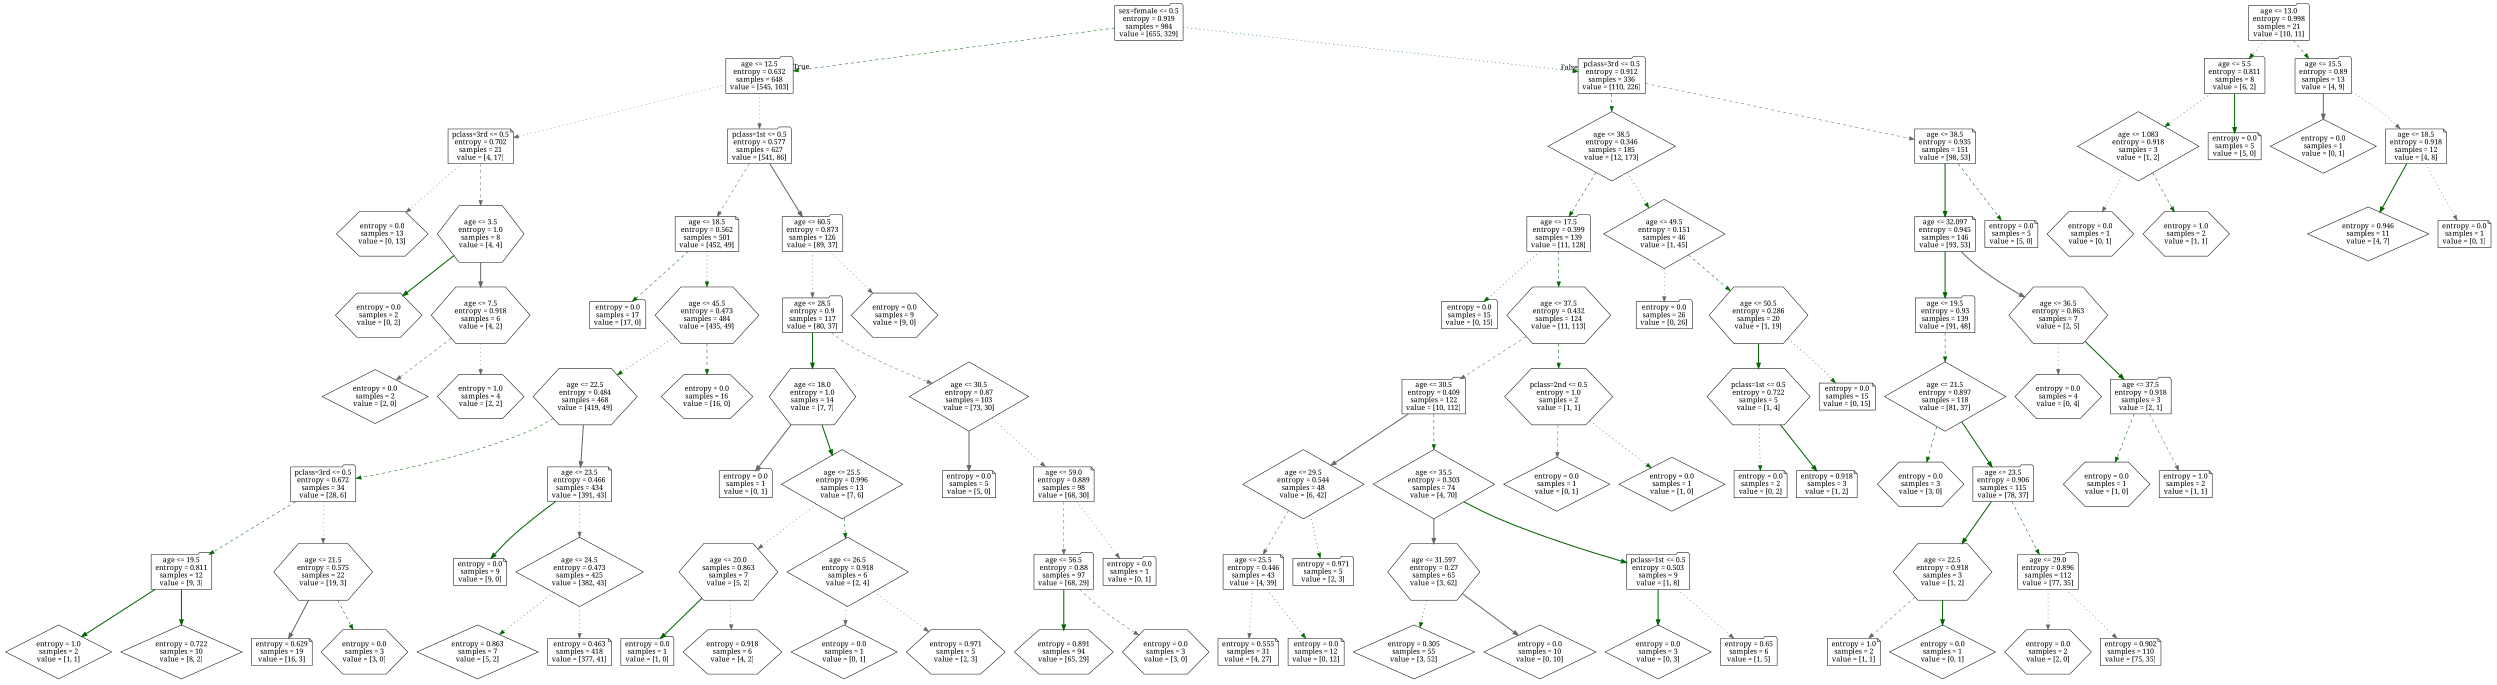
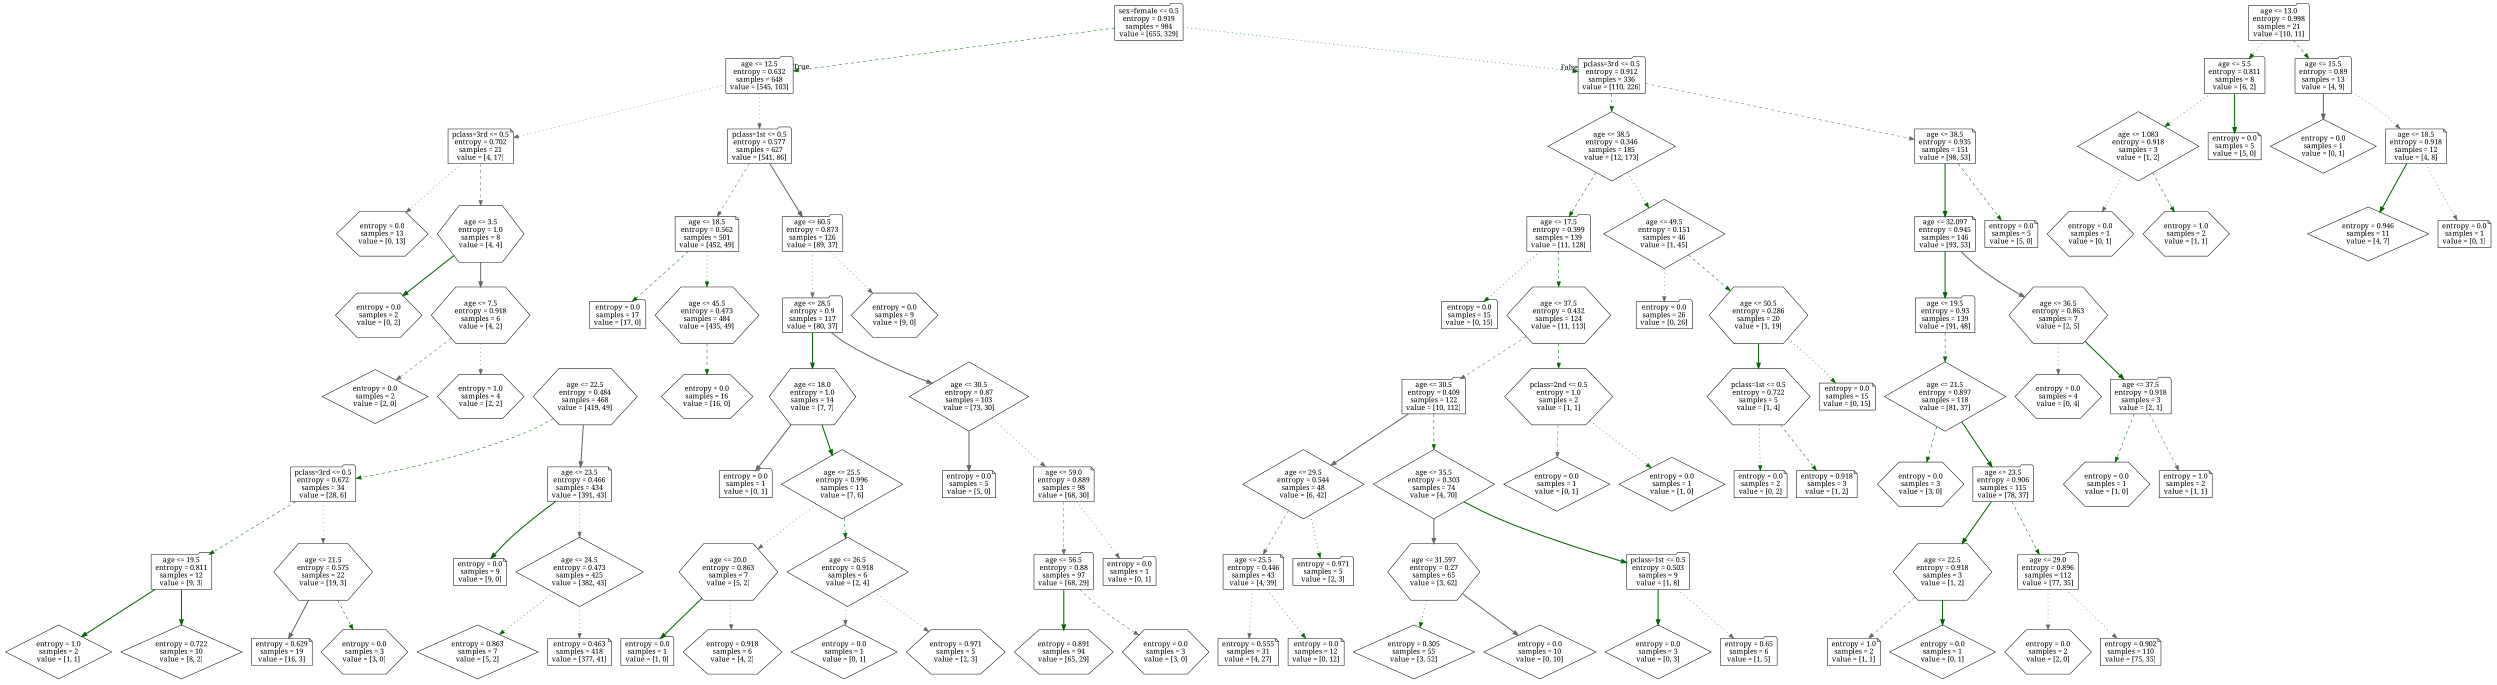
  digraph {
    fontname="Noto Serif"
    node [fontname="Noto Serif" shape=hexagon]
    edge [color=darkgreen fontname="Noto Serif" style=dotted]
    n1 [label="sex=female <= 0.5\nentropy = 0.919\nsamples = 984\nvalue = [655, 329]" shape=folder]
    n2 [label="age <= 12.5\nentropy = 0.632\nsamples = 648\nvalue = [545, 103]" shape=folder]
    n3 [label="pclass=3rd <= 0.5\nentropy = 0.912\nsamples = 336\nvalue = [110, 226]" shape=folder]
    n4 [label="pclass=3rd <= 0.5\nentropy = 0.702\nsamples = 21\nvalue = [4, 17]" shape=note]
    n5 [label="pclass=1st <= 0.5\nentropy = 0.577\nsamples = 627\nvalue = [541, 86]" shape=folder]
    n6 [label="age <= 38.5\nentropy = 0.346\nsamples = 185\nvalue = [12, 173]" shape=diamond]
    n7 [label="age <= 38.5\nentropy = 0.935\nsamples = 151\nvalue = [98, 53]" shape=note]
    n8 [label="entropy = 0.0\nsamples = 13\nvalue = [0, 13]"]
    n9 [label="age <= 3.5\nentropy = 1.0\nsamples = 8\nvalue = [4, 4]"]
    n10 [label="age <= 18.5\nentropy = 0.562\nsamples = 501\nvalue = [452, 49]" shape=note]
    n11 [label="age <= 60.5\nentropy = 0.873\nsamples = 126\nvalue = [89, 37]" shape=folder]
    n12 [label="entropy = 0.0\nsamples = 2\nvalue = [0, 2]"]
    n13 [label="age <= 7.5\nentropy = 0.918\nsamples = 6\nvalue = [4, 2]"]
    n14 [label="entropy = 0.0\nsamples = 2\nvalue = [2, 0]" shape=diamond]
    n15 [label="entropy = 1.0\nsamples = 4\nvalue = [2, 2]"]
    n16 [label="entropy = 0.0\nsamples = 17\nvalue = [17, 0]" shape=folder]
    n17 [label="age <= 45.5\nentropy = 0.473\nsamples = 484\nvalue = [435, 49]"]
    n18 [label="age <= 28.5\nentropy = 0.9\nsamples = 117\nvalue = [80, 37]" shape=folder]
    n19 [label="entropy = 0.0\nsamples = 9\nvalue = [9, 0]"]
    n20 [label="age <= 22.5\nentropy = 0.484\nsamples = 468\nvalue = [419, 49]"]
    n21 [label="entropy = 0.0\nsamples = 16\nvalue = [16, 0]"]
    n22 [label="pclass=3rd <= 0.5\nentropy = 0.672\nsamples = 34\nvalue = [28, 6]" shape=folder]
    n23 [label="age <= 23.5\nentropy = 0.466\nsamples = 434\nvalue = [391, 43]" shape=note]
    n24 [label="age <= 19.5\nentropy = 0.811\nsamples = 12\nvalue = [9, 3]" shape=folder]
    n25 [label="age <= 21.5\nentropy = 0.575\nsamples = 22\nvalue = [19, 3]"]
    n26 [label="entropy = 0.0\nsamples = 9\nvalue = [9, 0]" shape=note]
    n27 [label="age <= 24.5\nentropy = 0.473\nsamples = 425\nvalue = [382, 43]" shape=diamond]
    n28 [label="entropy = 1.0\nsamples = 2\nvalue = [1, 1]" shape=diamond]
    n29 [label="entropy = 0.722\nsamples = 10\nvalue = [8, 2]" shape=diamond]
    n30 [label="entropy = 0.629\nsamples = 19\nvalue = [16, 3]" shape=note]
    n31 [label="entropy = 0.0\nsamples = 3\nvalue = [3, 0]"]
    n32 [label="entropy = 0.863\nsamples = 7\nvalue = [5, 2]" shape=diamond]
    n33 [label="entropy = 0.463\nsamples = 418\nvalue = [377, 41]" shape=note]
    n34 [label="age <= 18.0\nentropy = 1.0\nsamples = 14\nvalue = [7, 7]"]
    n35 [label="age <= 30.5\nentropy = 0.87\nsamples = 103\nvalue = [73, 30]" shape=diamond]
    n36 [label="entropy = 0.0\nsamples = 1\nvalue = [0, 1]" shape=folder]
    n37 [label="age <= 25.5\nentropy = 0.996\nsamples = 13\nvalue = [7, 6]" shape=diamond]
    n38 [label="entropy = 0.0\nsamples = 5\nvalue = [5, 0]" shape=note]
    n39 [label="age <= 59.0\nentropy = 0.889\nsamples = 98\nvalue = [68, 30]" shape=note]
-   n40 [label="age <= 20.0\nsamples = 0.863\nsamples = 7\nvalue = [5, 2]"]
+   n40 [label="age <= 20.0\nentropy = 0.863\nsamples = 7\nvalue = [5, 2]"]
    n41 [label="age <= 26.5\nentropy = 0.918\nsamples = 6\nvalue = [2, 4]" shape=diamond]
    n42 [label="entropy = 0.0\nsamples = 1\nvalue = [1, 0]" shape=folder]
    n43 [label="entropy = 0.918\nsamples = 6\nvalue = [4, 2]"]
    n44 [label="entropy = 0.0\nsamples = 1\nvalue = [0, 1]" shape=diamond]
    n45 [label="entropy = 0.971\nsamples = 5\nvalue = [2, 3]"]
    n46 [label="age <= 56.5\nentropy = 0.88\nsamples = 97\nvalue = [68, 29]" shape=folder]
    n47 [label="entropy = 0.0\nsamples = 1\nvalue = [0, 1]" shape=folder]
    n48 [label="entropy = 0.891\nsamples = 94\nvalue = [65, 29]"]
    n49 [label="entropy = 0.0\nsamples = 3\nvalue = [3, 0]"]
    n50 [label="age <= 17.5\nentropy = 0.399\nsamples = 139\nvalue = [11, 128]" shape=folder]
    n51 [label="age <= 49.5\nentropy = 0.151\nsamples = 46\nvalue = [1, 45]" shape=diamond]
    n52 [label="age <= 32.097\nentropy = 0.945\nsamples = 146\nvalue = [93, 53]" shape=note]
    n53 [label="entropy = 0.0\nsamples = 5\nvalue = [5, 0]" shape=note]
    n54 [label="entropy = 0.0\nsamples = 15\nvalue = [0, 15]" shape=folder]
    n55 [label="age <= 37.5\nentropy = 0.432\nsamples = 124\nvalue = [11, 113]"]
    n56 [label="entropy = 0.0\nsamples = 26\nvalue = [0, 26]" shape=folder]
    n57 [label="age <= 50.5\nentropy = 0.286\nsamples = 20\nvalue = [1, 19]"]
    n58 [label="age <= 30.5\nentropy = 0.409\nsamples = 122\nvalue = [10, 112]" shape=folder]
    n59 [label="pclass=2nd <= 0.5\nentropy = 1.0\nsamples = 2\nvalue = [1, 1]"]
    n60 [label="age <= 29.5\nentropy = 0.544\nsamples = 48\nvalue = [6, 42]" shape=diamond]
    n61 [label="age <= 35.5\nentropy = 0.303\nsamples = 74\nvalue = [4, 70]" shape=diamond]
    n62 [label="entropy = 0.0\nsamples = 1\nvalue = [0, 1]" shape=diamond]
    n63 [label="entropy = 0.0\nsamples = 1\nvalue = [1, 0]" shape=diamond]
    n64 [label="age <= 25.5\nentropy = 0.446\nsamples = 43\nvalue = [4, 39]" shape=note]
    n65 [label="entropy = 0.971\nsamples = 5\nvalue = [2, 3]" shape=folder]
    n66 [label="age <= 31.597\nentropy = 0.27\nsamples = 65\nvalue = [3, 62]"]
    n67 [label="pclass=1st <= 0.5\nentropy = 0.503\nsamples = 9\nvalue = [1, 8]" shape=folder]
    n68 [label="entropy = 0.555\nsamples = 31\nvalue = [4, 27]" shape=note]
    n69 [label="entropy = 0.0\nsamples = 12\nvalue = [0, 12]" shape=note]
    n70 [label="entropy = 0.305\nsamples = 55\nvalue = [3, 52]" shape=diamond]
    n71 [label="entropy = 0.0\nsamples = 10\nvalue = [0, 10]" shape=diamond]
    n72 [label="entropy = 0.0\nsamples = 3\nvalue = [0, 3]" shape=diamond]
    n73 [label="entropy = 0.65\nsamples = 6\nvalue = [1, 5]" shape=folder]
    n74 [label="pclass=1st <= 0.5\nentropy = 0.722\nsamples = 5\nvalue = [1, 4]"]
    n75 [label="entropy = 0.0\nsamples = 15\nvalue = [0, 15]" shape=note]
    n76 [label="entropy = 0.0\nsamples = 2\nvalue = [0, 2]" shape=note]
    n77 [label="entropy = 0.918\nsamples = 3\nvalue = [1, 2]" shape=note]
    n78 [label="age <= 19.5\nentropy = 0.93\nsamples = 139\nvalue = [91, 48]" shape=folder]
    n79 [label="age <= 36.5\nentropy = 0.863\nsamples = 7\nvalue = [2, 5]"]
    n80 [label="age <= 21.5\nentropy = 0.897\nsamples = 118\nvalue = [81, 37]" shape=diamond]
    n81 [label="entropy = 0.0\nsamples = 4\nvalue = [0, 4]"]
    n82 [label="age <= 37.5\nentropy = 0.918\nsamples = 3\nvalue = [2, 1]" shape=folder]
    n83 [label="age <= 13.0\nentropy = 0.998\nsamples = 21\nvalue = [10, 11]" shape=folder]
    n84 [label="age <= 5.5\nentropy = 0.811\nsamples = 8\nvalue = [6, 2]" shape=folder]
    n85 [label="age <= 15.5\nentropy = 0.89\nsamples = 13\nvalue = [4, 9]" shape=folder]
    n86 [label="entropy = 0.0\nsamples = 3\nvalue = [3, 0]"]
    n87 [label="age <= 23.5\nentropy = 0.906\nsamples = 115\nvalue = [78, 37]" shape=folder]
    n88 [label="age <= 1.083\nentropy = 0.918\nsamples = 3\nvalue = [1, 2]" shape=diamond]
    n89 [label="entropy = 0.0\nsamples = 5\nvalue = [5, 0]" shape=note]
    n90 [label="entropy = 0.0\nsamples = 1\nvalue = [0, 1]" shape=diamond]
    n91 [label="age <= 18.5\nentropy = 0.918\nsamples = 12\nvalue = [4, 8]" shape=note]
    n92 [label="entropy = 0.0\nsamples = 1\nvalue = [0, 1]"]
    n93 [label="entropy = 1.0\nsamples = 2\nvalue = [1, 1]"]
    n94 [label="entropy = 0.946\nsamples = 11\nvalue = [4, 7]" shape=diamond]
    n95 [label="entropy = 0.0\nsamples = 1\nvalue = [0, 1]" shape=note]
    n96 [label="age <= 22.5\nentropy = 0.918\nsamples = 3\nvalue = [1, 2]"]
    n97 [label="age <= 29.0\nentropy = 0.896\nsamples = 112\nvalue = [77, 35]" shape=folder]
    n98 [label="entropy = 1.0\nsamples = 2\nvalue = [1, 1]" shape=note]
    n99 [label="entropy = 0.0\nsamples = 1\nvalue = [0, 1]" shape=diamond]
    n100 [label="entropy = 0.0\nsamples = 2\nvalue = [2, 0]"]
    n101 [label="entropy = 0.902\nsamples = 110\nvalue = [75, 35]" shape=note]
    n102 [label="entropy = 0.0\nsamples = 1\nvalue = [1, 0]"]
    n103 [label="entropy = 1.0\nsamples = 2\nvalue = [1, 1]" shape=note]
    n1 -> n2 [headlabel=True labelangle=45 labeldistance=2.5 style=dashed]
    n1 -> n3 [headlabel=False labelangle=-45 labeldistance=2.5]
    n2 -> n4 [color=gray40]
    n2 -> n5 [color=gray40]
    n3 -> n6 [style=dashed]
    n3 -> n7 [color=gray40 style=dashed]
    n4 -> n8 [color=gray40]
    n4 -> n9 [color=gray40 style=dashed]
    n5 -> n10 [color=gray40 style=dashed]
    n5 -> n11 [color=gray40 style=bold]
    n6 -> n50 [style=dashed]
    n6 -> n51
    n7 -> n52 [style=bold]
    n7 -> n53 [style=dashed]
    n9 -> n12 [style=bold]
    n9 -> n13 [color=gray40 style=bold]
    n10 -> n16 [style=dashed]
    n10 -> n17
    n11 -> n18 [color=gray40]
    n11 -> n19 [color=gray40]
    n13 -> n14 [color=gray40 style=dashed]
    n13 -> n15 [color=gray40]
-   n17 -> n20
    n17 -> n21 [style=dashed]
    n18 -> n34 [style=bold]
-   n18 -> n35 [color=gray40 style=dashed]
+   n18 -> n35 [color=gray40 style=bold]
    n20 -> n22 [style=dashed]
    n20 -> n23 [color=gray40 style=bold]
    n22 -> n24 [style=dashed]
    n22 -> n25 [color=gray40]
    n23 -> n26 [style=bold]
    n23 -> n27 [color=gray40]
    n24 -> n28 [style=bold]
    n24 -> n29 [style=bold]
    n25 -> n30 [color=gray40 style=bold]
    n25 -> n31 [style=dashed]
    n27 -> n32
    n27 -> n33 [color=gray40]
    n34 -> n36 [color=gray40 style=bold]
    n34 -> n37 [style=bold]
    n35 -> n38 [color=gray40 style=bold]
    n35 -> n39 [color=gray40]
    n37 -> n40 [color=gray40]
    n37 -> n41 [style=dashed]
    n39 -> n46 [color=gray40 style=dashed]
    n39 -> n47 [color=gray40]
    n40 -> n42 [style=bold]
    n40 -> n43 [color=gray40]
    n41 -> n44 [color=gray40]
    n41 -> n45 [color=gray40]
    n46 -> n48 [style=bold]
    n46 -> n49 [color=gray40 style=dashed]
    n50 -> n54
    n50 -> n55 [style=dashed]
    n51 -> n56 [color=gray40]
    n51 -> n57 [style=dashed]
    n52 -> n78 [style=bold]
    n52 -> n79 [color=gray40 style=bold]
    n55 -> n58 [color=gray40 style=dashed]
    n55 -> n59 [style=dashed]
    n57 -> n74 [style=bold]
    n57 -> n75
    n58 -> n60 [color=gray40 style=bold]
    n58 -> n61 [style=dashed]
    n59 -> n62 [color=gray40 style=dashed]
    n59 -> n63
    n60 -> n64 [color=gray40 style=dashed]
    n60 -> n65
    n61 -> n66 [color=gray40 style=bold]
    n61 -> n67 [style=bold]
    n64 -> n68 [color=gray40]
    n64 -> n69
    n66 -> n70
    n66 -> n71 [color=gray40 style=bold]
    n67 -> n72 [style=bold]
    n67 -> n73 [color=gray40]
    n74 -> n76
-   n74 -> n77 [style=bold]
+   n74 -> n77 [style=dashed]
    n78 -> n80 [style=dashed]
    n79 -> n81 [color=gray40]
    n79 -> n82 [style=bold]
    n80 -> n86 [style=dashed]
    n80 -> n87 [style=bold]
    n82 -> n102 [style=dashed]
    n82 -> n103 [color=gray40 style=dashed]
    n83 -> n84
    n83 -> n85 [style=dashed]
    n84 -> n88
    n84 -> n89 [style=bold]
    n85 -> n90 [color=gray40 style=bold]
    n85 -> n91 [color=gray40]
    n87 -> n96 [style=bold]
    n87 -> n97 [style=dashed]
    n88 -> n92 [color=gray40]
    n88 -> n93 [style=dashed]
    n91 -> n94 [style=bold]
    n91 -> n95 [color=gray40]
    n96 -> n98 [color=gray40 style=dashed]
    n96 -> n99 [style=bold]
    n97 -> n100 [color=gray40]
    n97 -> n101 [color=gray40]
  }
